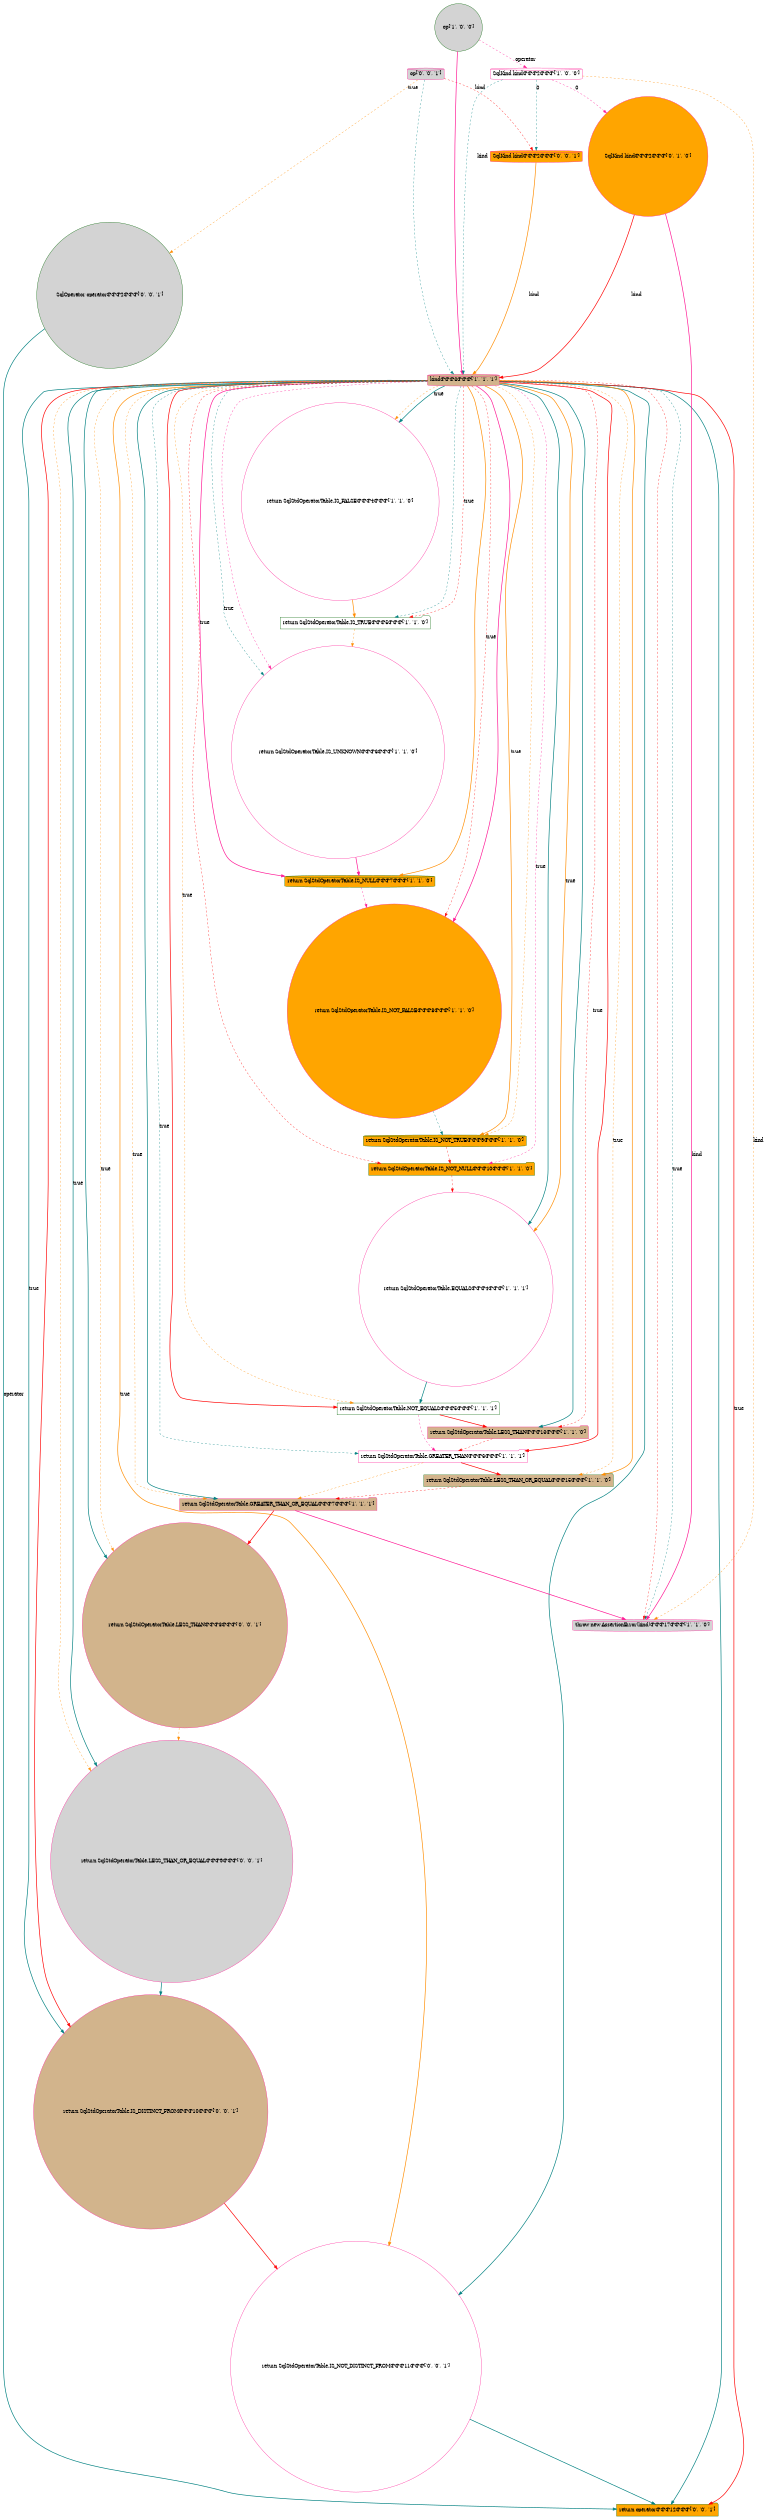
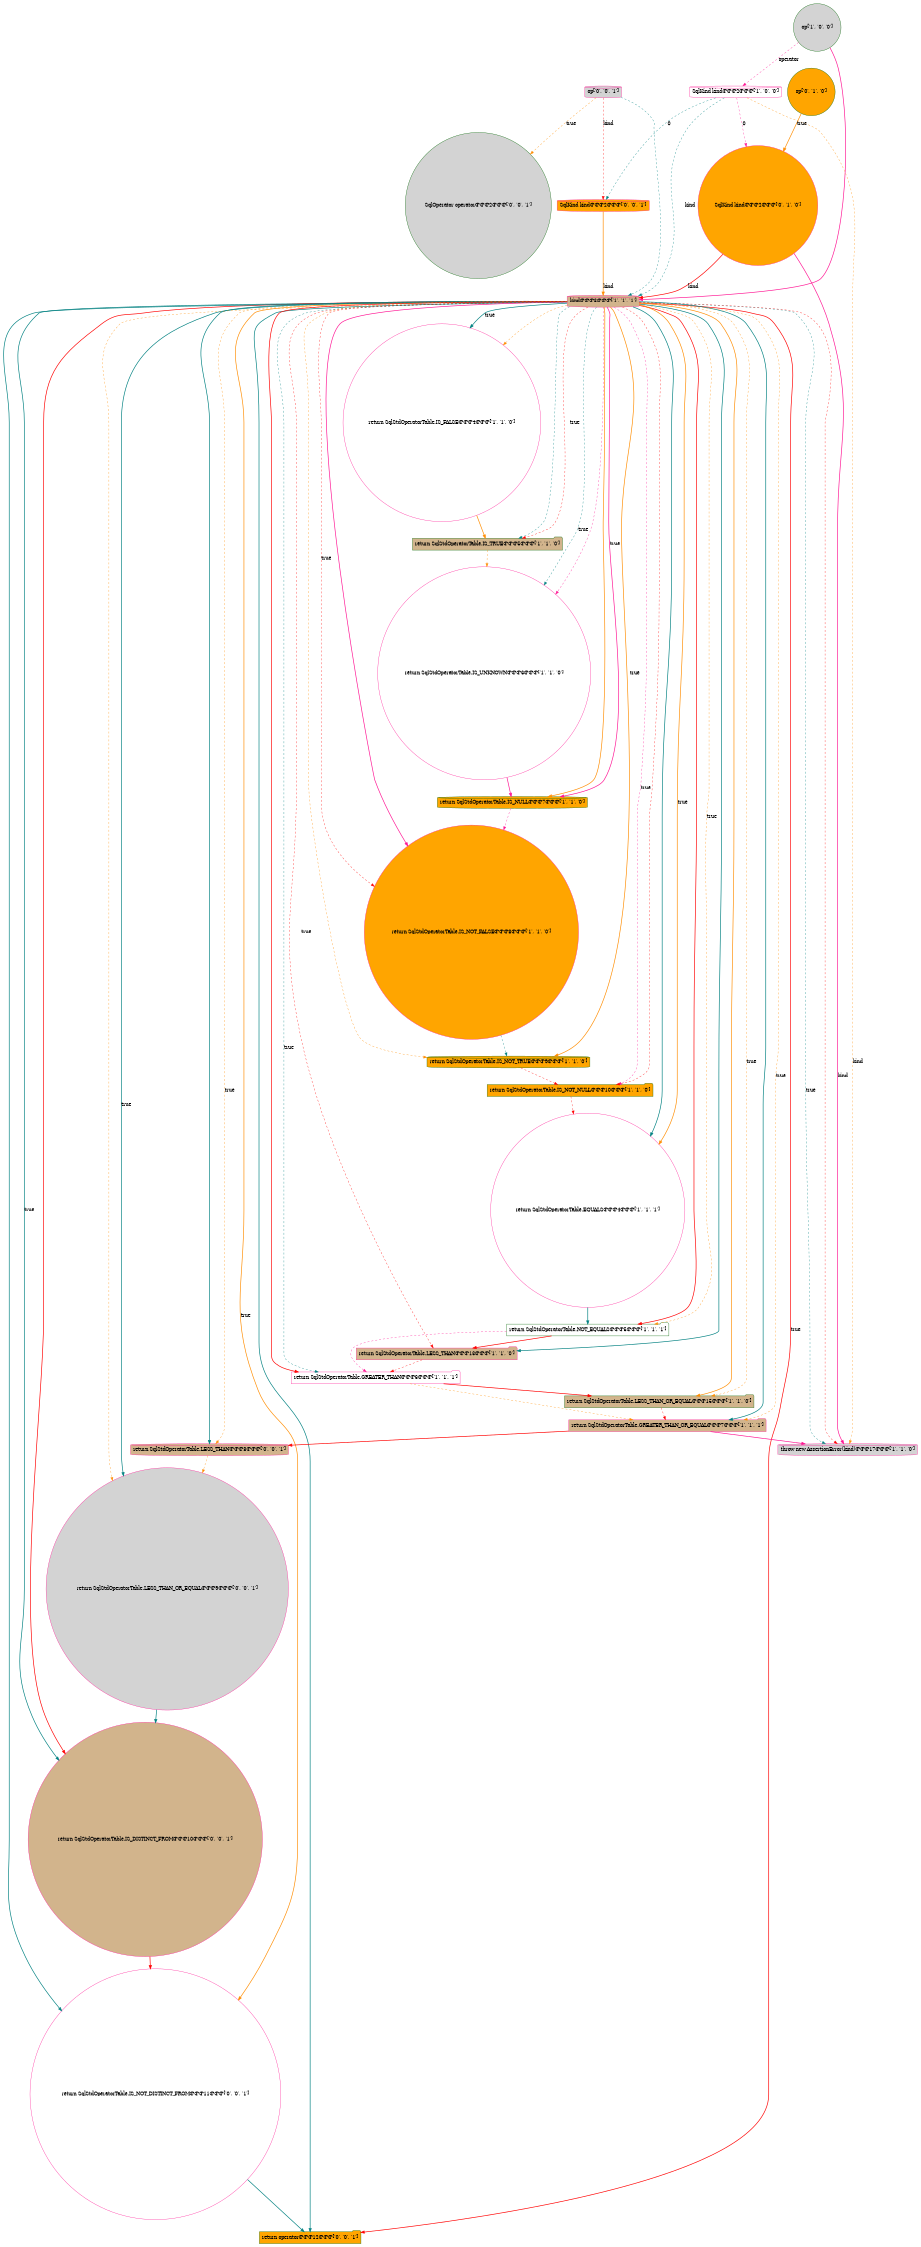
  digraph {
    node [color=deeppink fillcolor=orange shape=circle style=filled]
    edge [color=teal style=bold]
    n1 [color=darkgreen fillcolor=lightgrey label="SqlOperator operator@@@2@@@['0', '0', '1']"]
    n2 [color=darkgreen label="return operator@@@12@@@['0', '0', '1']" shape=folder]
    n3 [fillcolor=tan label="return SqlStdOperatorTable.IS_DISTINCT_FROM@@@10@@@['0', '0', '1']"]
    n4 [fillcolor=white label="return SqlStdOperatorTable.IS_NOT_DISTINCT_FROM@@@11@@@['0', '0', '1']"]
    n5 [fillcolor=white label="return SqlStdOperatorTable.IS_UNKNOWN@@@6@@@['1', '1', '0']"]
    n6 [color=darkgreen label="return SqlStdOperatorTable.IS_NULL@@@7@@@['1', '1', '0']" shape=cylinder]
    n7 [label="return SqlStdOperatorTable.IS_NOT_FALSE@@@8@@@['1', '1', '0']"]
-   n8 [fillcolor=tan label="return SqlStdOperatorTable.LESS_THAN@@@8@@@['0', '0', '1']"]
+   n8 [fillcolor=tan label="return SqlStdOperatorTable.LESS_THAN@@@8@@@['0', '0', '1']" shape=cylinder]
    n9 [fillcolor=lightgrey label="return SqlStdOperatorTable.LESS_THAN_OR_EQUAL@@@9@@@['0', '0', '1']"]
    n10 [fillcolor=lightgrey label="throw new AssertionError(kind)@@@17@@@['1', '1', '0']" shape=cylinder]
    n11 [label="SqlKind kind@@@2@@@['0', '0', '1']" shape=cylinder]
    n12 [fillcolor=tan label="kind@@@3@@@['1', '1', '1']" shape=cylinder]
    n13 [color=darkgreen fillcolor=white label="return SqlStdOperatorTable.NOT_EQUALS@@@5@@@['1', '1', '1']" shape=folder]
    n14 [fillcolor=tan label="return SqlStdOperatorTable.LESS_THAN@@@13@@@['1', '1', '0']" shape=folder]
    n15 [fillcolor=white label="return SqlStdOperatorTable.GREATER_THAN@@@6@@@['1', '1', '1']" shape=folder]
    n16 [fillcolor=tan label="return SqlStdOperatorTable.GREATER_THAN_OR_EQUAL@@@7@@@['1', '1', '1']" shape=folder]
    n17 [color=darkgreen label="return SqlStdOperatorTable.IS_NOT_TRUE@@@9@@@['1', '1', '0']" shape=cylinder]
    n18 [color=darkgreen label="return SqlStdOperatorTable.IS_NOT_NULL@@@10@@@['1', '1', '0']" shape=folder]
    n19 [fillcolor=white label="return SqlStdOperatorTable.EQUALS@@@4@@@['1', '1', '1']"]
    n20 [fillcolor=white label="return SqlStdOperatorTable.IS_FALSE@@@4@@@['1', '1', '0']"]
-   n21 [color=darkgreen fillcolor=white label="return SqlStdOperatorTable.IS_TRUE@@@5@@@['1', '1', '0']" shape=folder]
+   n21 [color=darkgreen fillcolor=tan label="return SqlStdOperatorTable.IS_TRUE@@@5@@@['1', '1', '0']" shape=folder]
    n22 [color=darkgreen fillcolor=tan label="return SqlStdOperatorTable.LESS_THAN_OR_EQUAL@@@15@@@['1', '1', '0']" shape=folder]
    n23 [fillcolor=lightgrey label="op['0', '0', '1']" shape=cylinder]
    n24 [color=darkgreen fillcolor=lightgrey label="op['1', '0', '0']"]
    n25 [fillcolor=white label="SqlKind kind@@@2@@@['1', '0', '0']" shape=cylinder]
    n26 [label="SqlKind kind@@@2@@@['0', '1', '0']"]
-   n1 -> n2 [label=operator]
+   n27 [color=darkgreen label="op['0', '1', '0']"]
    n3 -> n4 [color=red]
    n4 -> n2
    n5 -> n6 [color=deeppink]
    n6 -> n7 [color=deeppink style=dashed]
    n7 -> n17 [style=dashed]
    n8 -> n9 [color=darkorange style=dashed]
    n9 -> n3
    n11 -> n12 [color=darkorange label=kind]
    n12 -> n2
    n12 -> n2 [color=red label=true]
    n12 -> n3 [label=true]
    n12 -> n3 [color=red]
    n12 -> n4 [color=darkorange label=true]
    n12 -> n4
    n12 -> n5 [label=true style=dashed]
    n12 -> n5 [color=deeppink style=dashed]
    n12 -> n6 [color=darkorange]
    n12 -> n6 [color=deeppink label=true]
    n12 -> n7 [color=red label=true style=dashed]
    n12 -> n7 [color=deeppink]
    n12 -> n8
    n12 -> n8 [color=darkorange label=true style=dashed]
    n12 -> n9 [label=true]
    n12 -> n9 [color=darkorange style=dashed]
    n12 -> n10 [label=true style=dashed]
    n12 -> n10 [color=red style=dashed]
    n12 -> n13 [color=red]
    n12 -> n13 [color=darkorange label=true style=dashed]
    n12 -> n14 [color=red label=true style=dashed]
    n12 -> n14
    n12 -> n15 [color=red]
    n12 -> n15 [label=true style=dashed]
    n12 -> n16
    n12 -> n16 [color=darkorange label=true style=dashed]
    n12 -> n17 [color=darkorange label=true]
    n12 -> n17 [color=darkorange style=dashed]
    n12 -> n18 [color=deeppink label=true style=dashed]
    n12 -> n18 [color=red style=dashed]
    n12 -> n19
    n12 -> n19 [color=darkorange label=true]
    n12 -> n20 [label=true]
    n12 -> n20 [color=darkorange style=dashed]
    n12 -> n21 [style=dashed]
    n12 -> n21 [color=red label=true style=dashed]
    n12 -> n22 [color=darkorange]
    n12 -> n22 [color=darkorange label=true style=dashed]
    n13 -> n14 [color=red]
    n13 -> n15 [color=deeppink style=dashed]
    n14 -> n15 [color=red style=dashed]
    n15 -> n16 [color=darkorange style=dashed]
    n15 -> n22 [color=red]
    n16 -> n8 [color=red]
    n16 -> n10 [color=deeppink]
    n17 -> n18 [color=red style=dashed]
    n18 -> n19 [color=red style=dashed]
    n19 -> n13
    n20 -> n21 [color=darkorange]
    n21 -> n5 [color=darkorange style=dashed]
    n22 -> n16 [color=red style=dashed]
    n23 -> n1 [color=darkorange label=true style=dashed]
    n23 -> n11 [color=red label=kind style=dashed]
    n23 -> n12 [style=dashed]
    n24 -> n12 [color=deeppink]
    n24 -> n25 [color=deeppink label=operator style=dashed]
    n25 -> n10 [color=darkorange label=kind style=dashed]
    n25 -> n11 [label=0 style=dashed]
    n25 -> n12 [label=kind style=dashed]
    n25 -> n26 [color=deeppink label=0 style=dashed]
    n26 -> n10 [color=deeppink label=kind]
    n26 -> n12 [color=red label=kind]
+   n27 -> n26 [color=darkorange label=true]
  }
